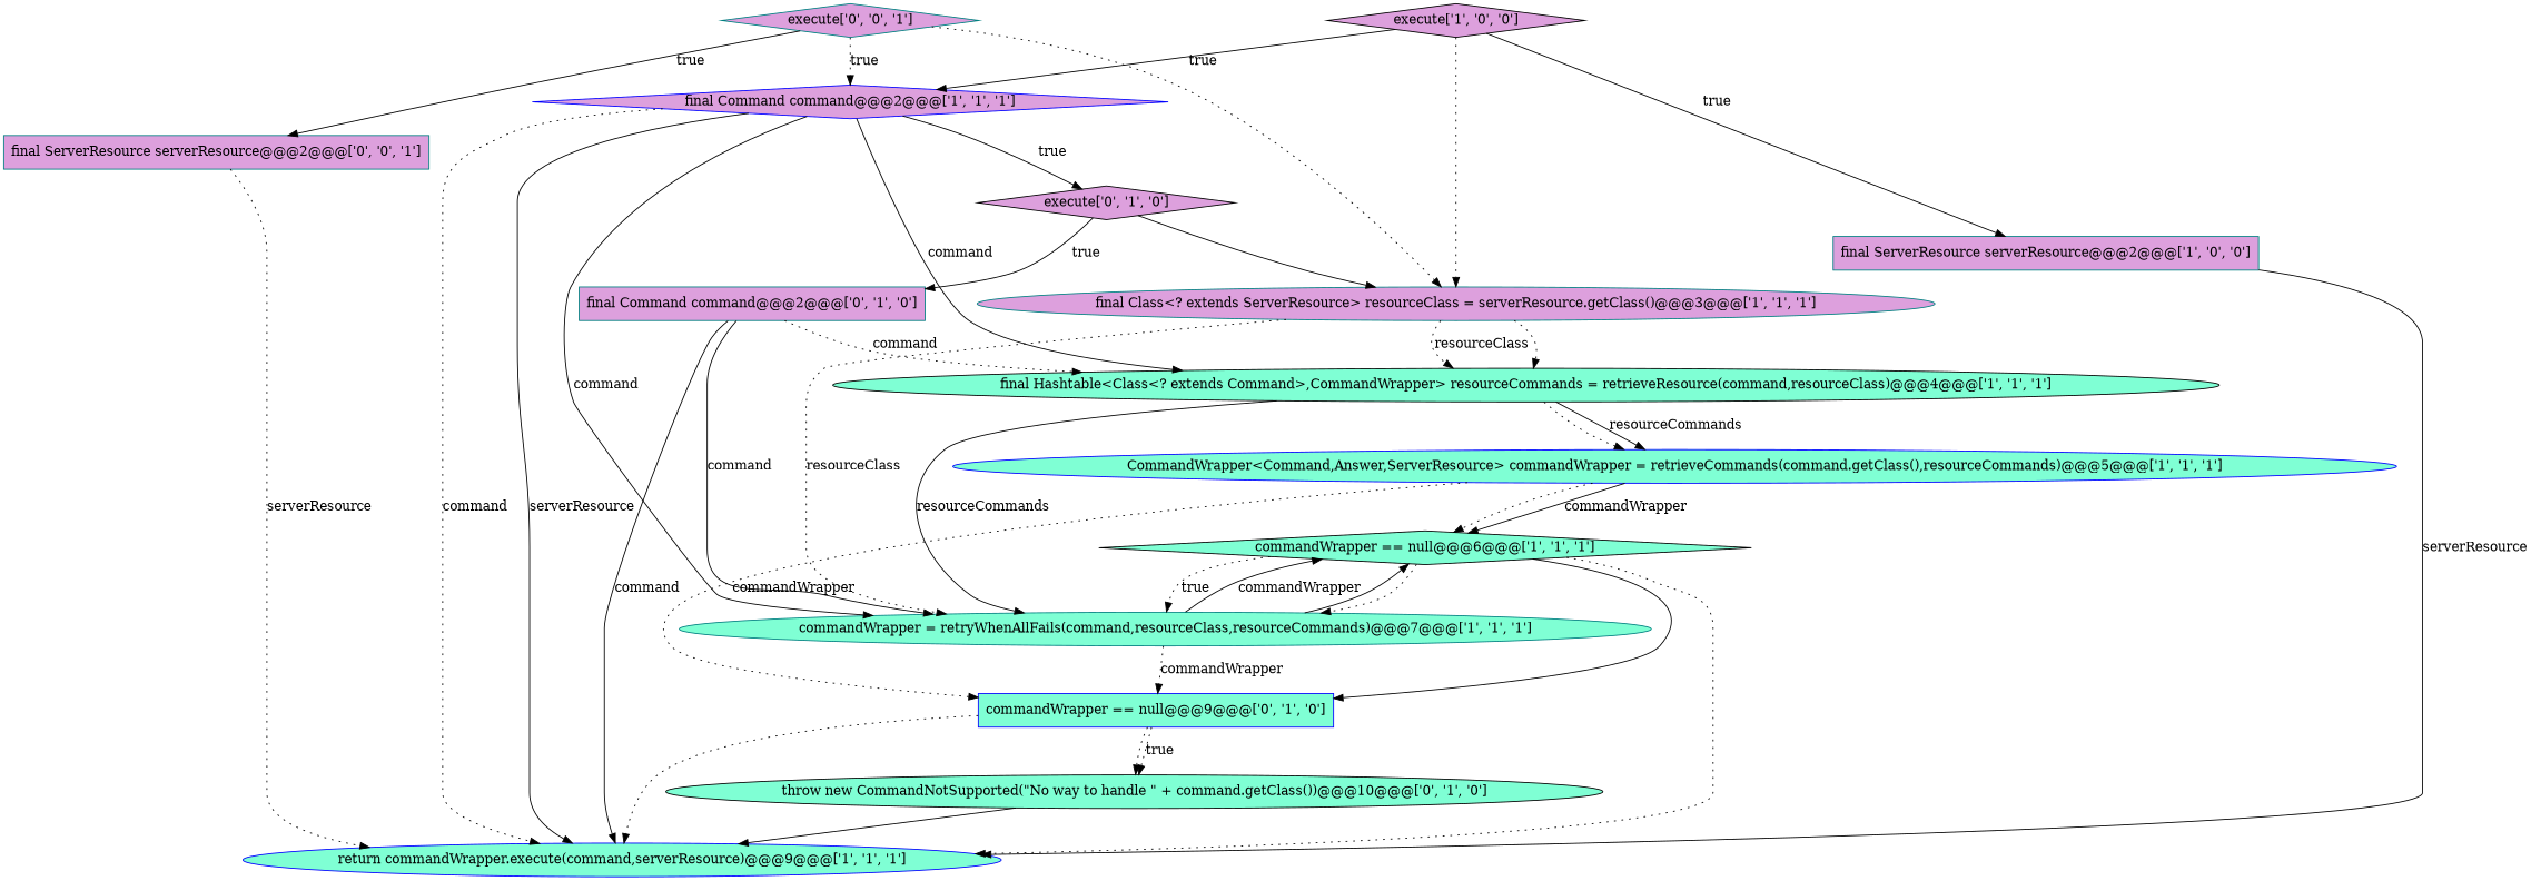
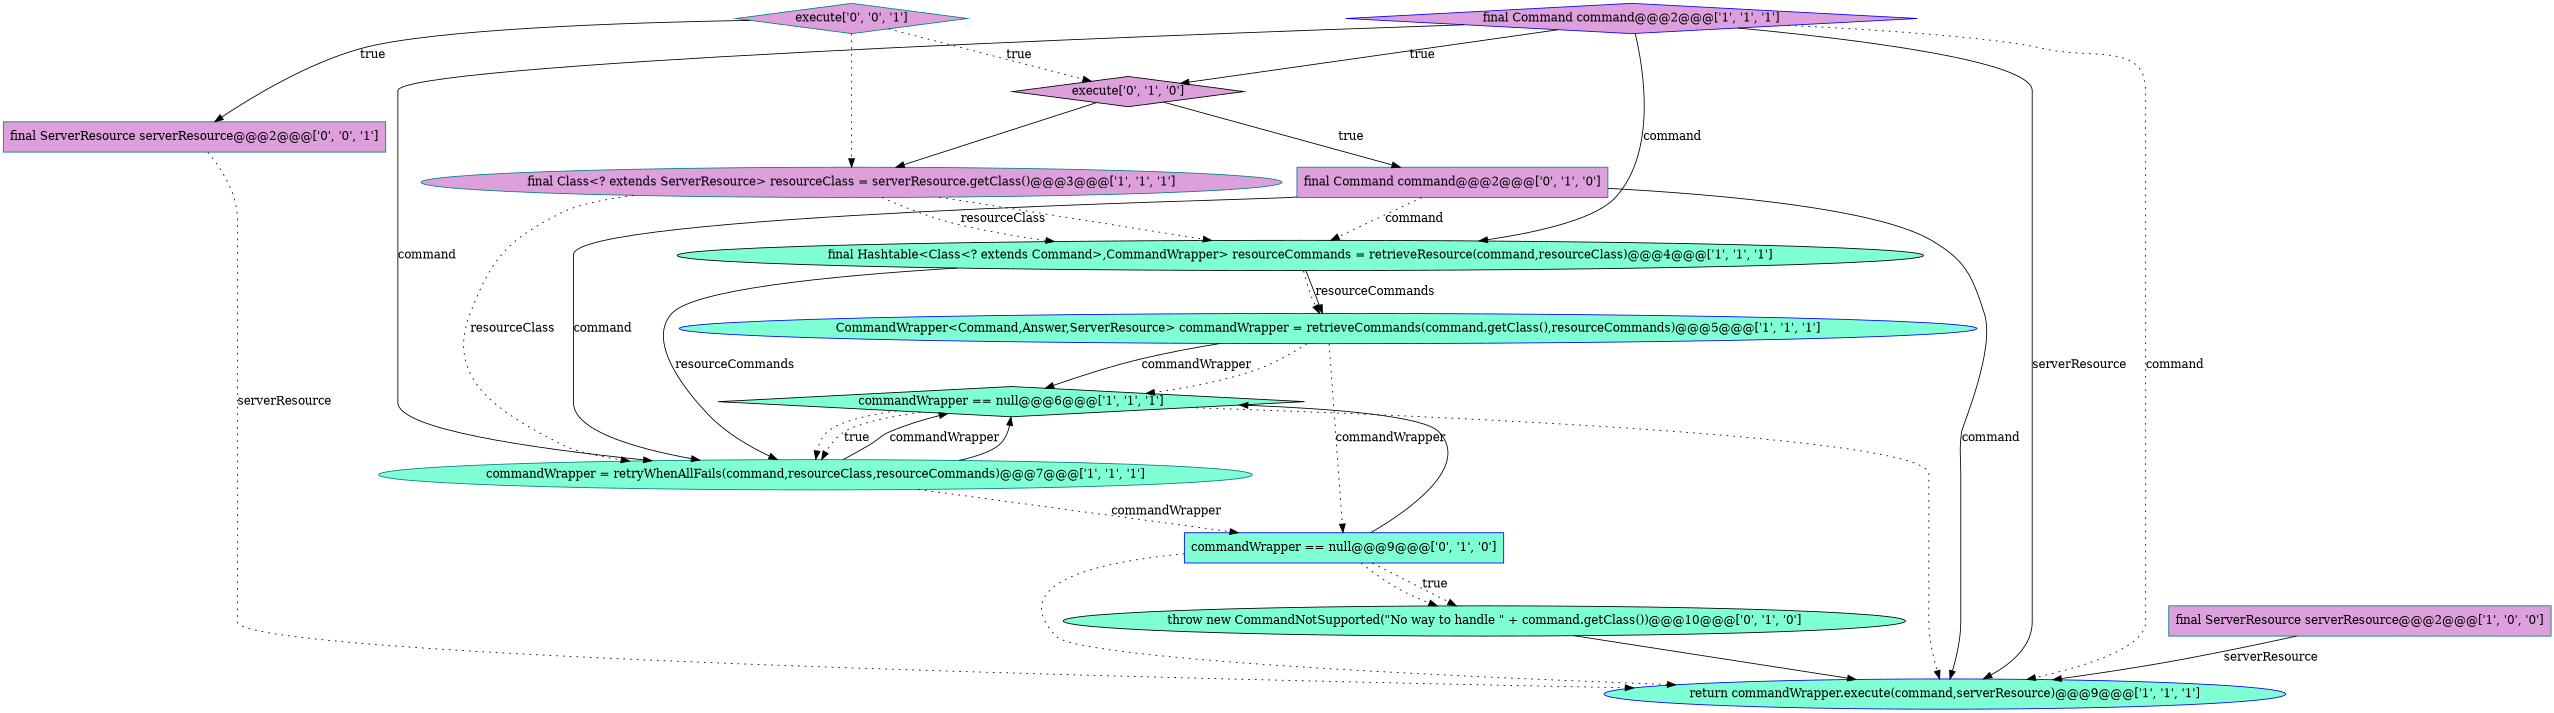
  digraph {
    node [color=teal fillcolor=plum shape=ellipse style=filled]
    edge [style=solid]
    n1 [color=black fillcolor=aquamarine label="commandWrapper == null@@@6@@@['1', '1', '1']" shape=diamond]
    n2 [color=blue fillcolor=aquamarine label="commandWrapper == null@@@9@@@['0', '1', '0']" shape=box]
    n3 [fillcolor=aquamarine label="commandWrapper = retryWhenAllFails(command,resourceClass,resourceCommands)@@@7@@@['1', '1', '1']"]
    n4 [color=blue fillcolor=aquamarine label="return commandWrapper.execute(command,serverResource)@@@9@@@['1', '1', '1']"]
    n5 [color=black fillcolor=aquamarine label="throw new CommandNotSupported(\"No way to handle \" + command.getClass())@@@10@@@['0', '1', '0']"]
    n6 [label="final ServerResource serverResource@@@2@@@['0', '0', '1']" shape=box]
    n7 [label="final Command command@@@2@@@['0', '1', '0']" shape=box]
    n8 [color=black fillcolor=aquamarine label="final Hashtable<Class<? extends Command>,CommandWrapper> resourceCommands = retrieveResource(command,resourceClass)@@@4@@@['1', '1', '1']"]
    n9 [color=blue fillcolor=aquamarine label="CommandWrapper<Command,Answer,ServerResource> commandWrapper = retrieveCommands(command.getClass(),resourceCommands)@@@5@@@['1', '1', '1']"]
    n10 [label="execute['0', '0', '1']" shape=diamond]
    n11 [color=blue label="final Command command@@@2@@@['1', '1', '1']" shape=diamond]
    n12 [label="final Class<? extends ServerResource> resourceClass = serverResource.getClass()@@@3@@@['1', '1', '1']"]
    n13 [color=black label="execute['0', '1', '0']" shape=diamond]
    n14 [label="final ServerResource serverResource@@@2@@@['1', '0', '0']" shape=box]
-   n15 [color=black label="execute['1', '0', '0']" shape=diamond]
-   n1 -> n2
+   n2 -> n1
    n1 -> n3 [style=dotted]
    n1 -> n3 [label=true style=dotted]
    n1 -> n4 [style=dotted]
    n2 -> n4 [style=dotted]
    n2 -> n5 [label=true style=dotted]
    n2 -> n5 [style=dotted]
    n3 -> n1 [label=commandWrapper]
    n3 -> n1
    n3 -> n2 [label=commandWrapper style=dotted]
    n5 -> n4
    n6 -> n4 [label=serverResource style=dotted]
    n7 -> n3 [label=command]
    n7 -> n4 [label=command]
    n7 -> n8 [label=command style=dotted]
    n8 -> n3 [label=resourceCommands]
    n8 -> n9 [label=resourceCommands]
    n8 -> n9 [style=dotted]
    n9 -> n1 [label=commandWrapper]
    n9 -> n1 [style=dotted]
    n9 -> n2 [label=commandWrapper style=dotted]
    n10 -> n6 [label=true]
-   n10 -> n11 [label=true style=dotted]
+   n10 -> n13 [label=true style=dotted]
    n10 -> n12 [style=dotted]
    n11 -> n3 [label=command]
    n11 -> n4 [label=command style=dotted]
    n11 -> n4 [label=serverResource]
    n11 -> n8 [label=command]
    n11 -> n13 [label=true]
    n12 -> n3 [label=resourceClass style=dotted]
    n12 -> n8 [style=dotted]
    n12 -> n8 [label=resourceClass style=dotted]
    n13 -> n7 [label=true]
    n13 -> n12
    n14 -> n4 [label=serverResource]
-   n15 -> n11 [label=true]
-   n15 -> n12 [style=dotted]
-   n15 -> n14 [label=true]
  }
